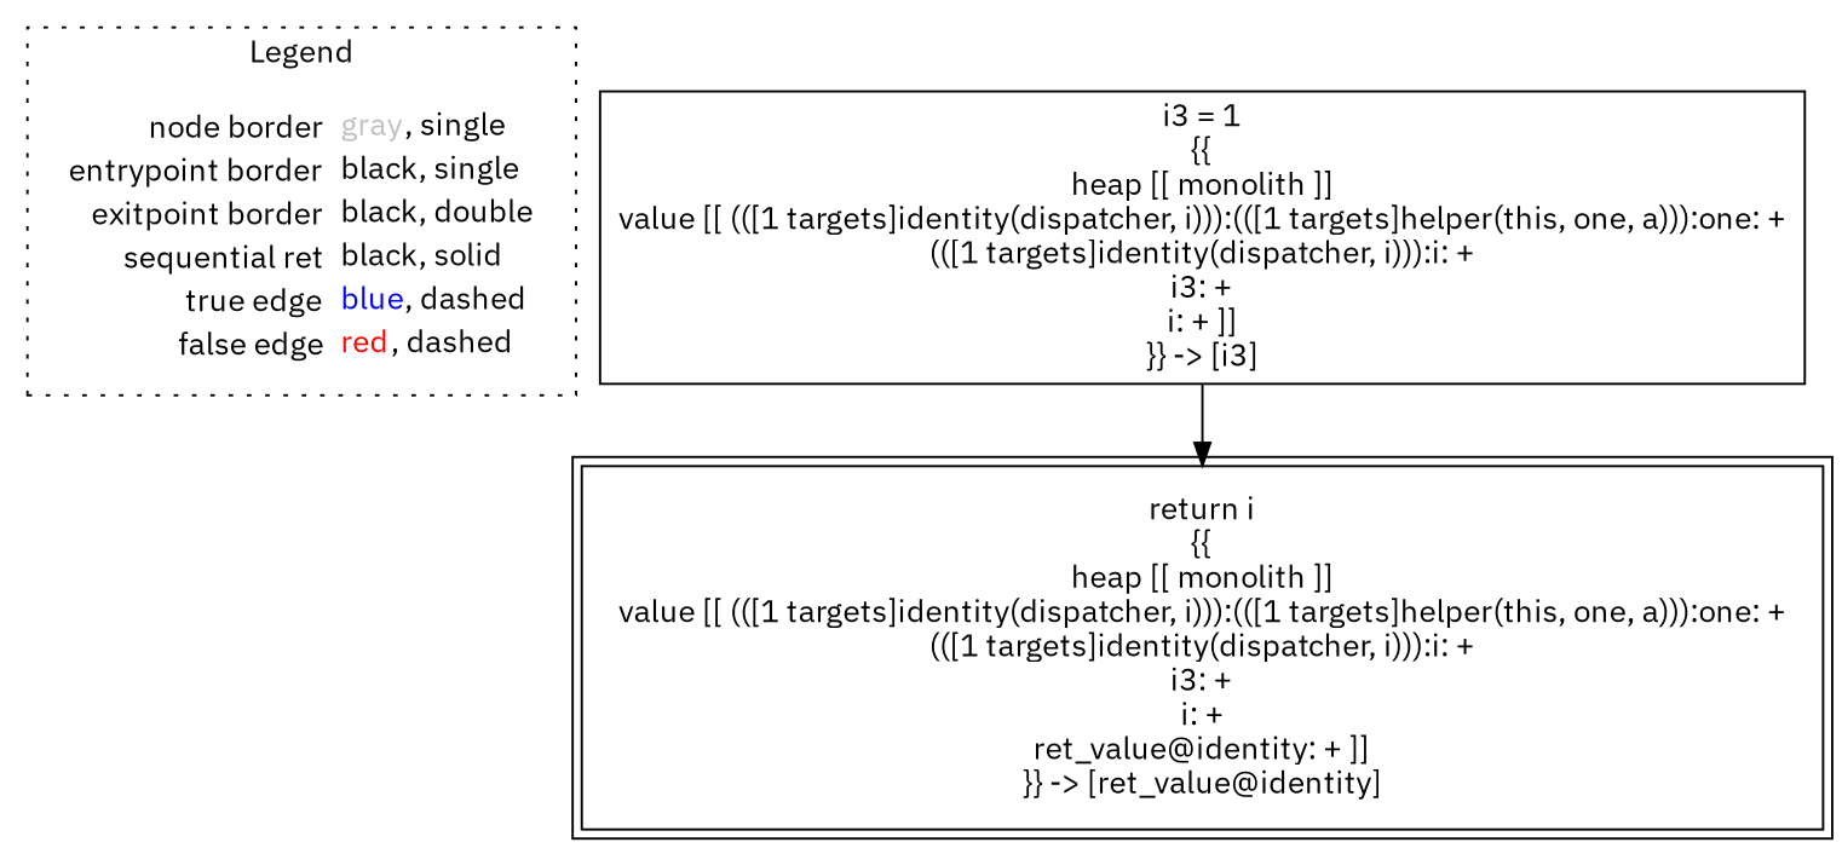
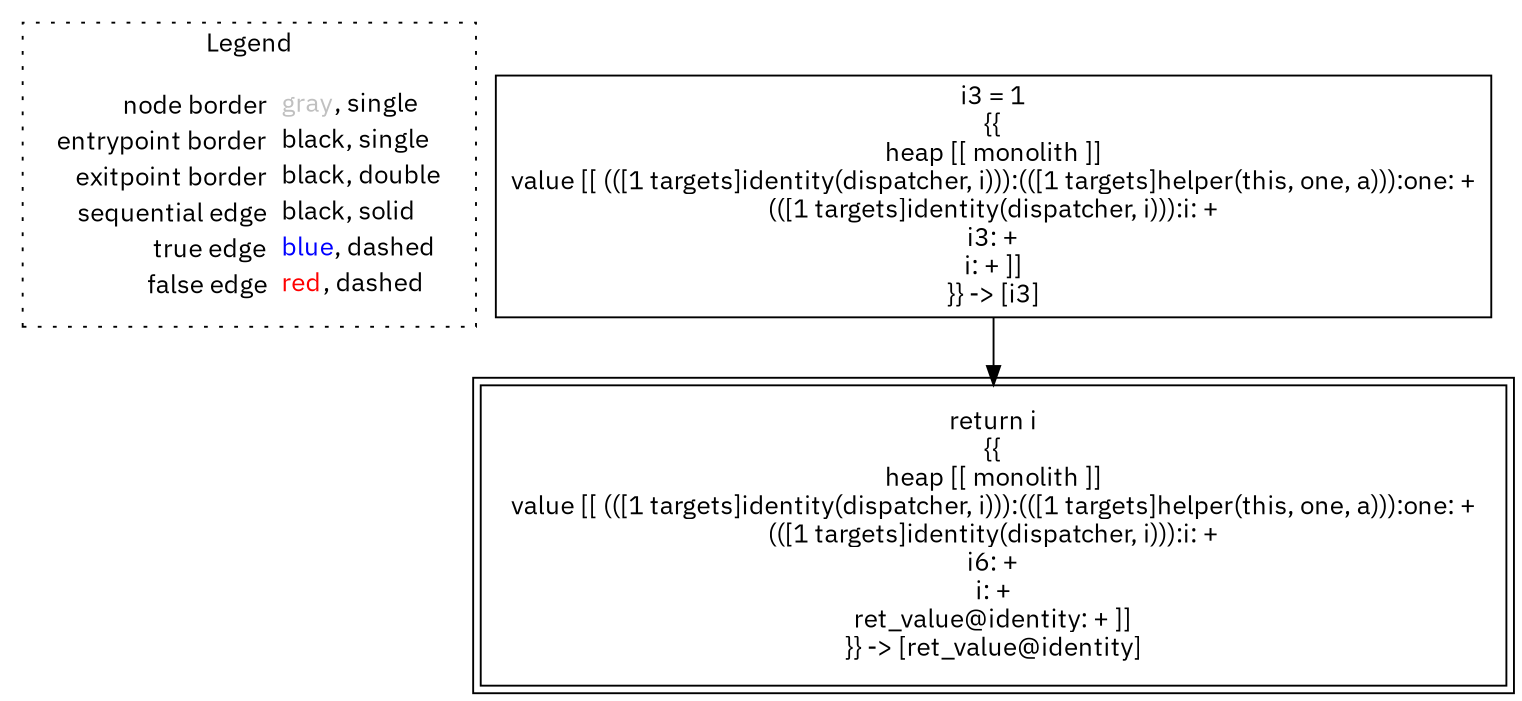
  digraph {
    fontname="IBM Plex Sans"
    node [shape=rect fontname="IBM Plex Sans" color=black]
-   n1 [label=<<table border="0" cellpadding="2" cellspacing="0" cellborder="0"><tr><td align="right">node border&nbsp;</td><td align="left"><font color="gray">gray</font>, single</td></tr><tr><td align="right">entrypoint border&nbsp;</td><td align="left"><font color="black">black</font>, single</td></tr><tr><td align="right">exitpoint border&nbsp;</td><td align="left"><font color="black">black</font>, double</td></tr><tr><td align="right">sequential ret&nbsp;</td><td align="left"><font color="black">black</font>, solid</td></tr><tr><td align="right">true edge&nbsp;</td><td align="left"><font color="blue">blue</font>, dashed</td></tr><tr><td align="right">false edge&nbsp;</td><td align="left"><font color="red">red</font>, dashed</td></tr></table>> shape=plaintext color=""]
+   n1 [label=<<table border="0" cellpadding="2" cellspacing="0" cellborder="0"><tr><td align="right">node border&nbsp;</td><td align="left"><font color="gray">gray</font>, single</td></tr><tr><td align="right">entrypoint border&nbsp;</td><td align="left"><font color="black">black</font>, single</td></tr><tr><td align="right">exitpoint border&nbsp;</td><td align="left"><font color="black">black</font>, double</td></tr><tr><td align="right">sequential edge&nbsp;</td><td align="left"><font color="black">black</font>, solid</td></tr><tr><td align="right">true edge&nbsp;</td><td align="left"><font color="blue">blue</font>, dashed</td></tr><tr><td align="right">false edge&nbsp;</td><td align="left"><font color="red">red</font>, dashed</td></tr></table>> shape=plaintext color=""]
    n2 [label=<i3 = 1<BR/>{{<BR/>heap [[ monolith ]]<BR/>value [[ (([1 targets]identity(dispatcher, i))):(([1 targets]helper(this, one, a))):one: +<BR/>(([1 targets]identity(dispatcher, i))):i: +<BR/>i3: +<BR/>i: + ]]<BR/>}} -&gt; [i3]>]
-   n3 [label=<return i<BR/>{{<BR/>heap [[ monolith ]]<BR/>value [[ (([1 targets]identity(dispatcher, i))):(([1 targets]helper(this, one, a))):one: +<BR/>(([1 targets]identity(dispatcher, i))):i: +<BR/>i3: +<BR/>i: +<BR/>ret_value@identity: + ]]<BR/>}} -&gt; [ret_value@identity]> peripheries=2]
+   n3 [label=<return i<BR/>{{<BR/>heap [[ monolith ]]<BR/>value [[ (([1 targets]identity(dispatcher, i))):(([1 targets]helper(this, one, a))):one: +<BR/>(([1 targets]identity(dispatcher, i))):i: +<BR/>i6: +<BR/>i: +<BR/>ret_value@identity: + ]]<BR/>}} -&gt; [ret_value@identity]> peripheries=2]
    subgraph cluster_1 {
      label=Legend
      style=dotted
      n1
    }
    n2 -> n3 [color=black fontname="IBM Plex Sans"]
  }
